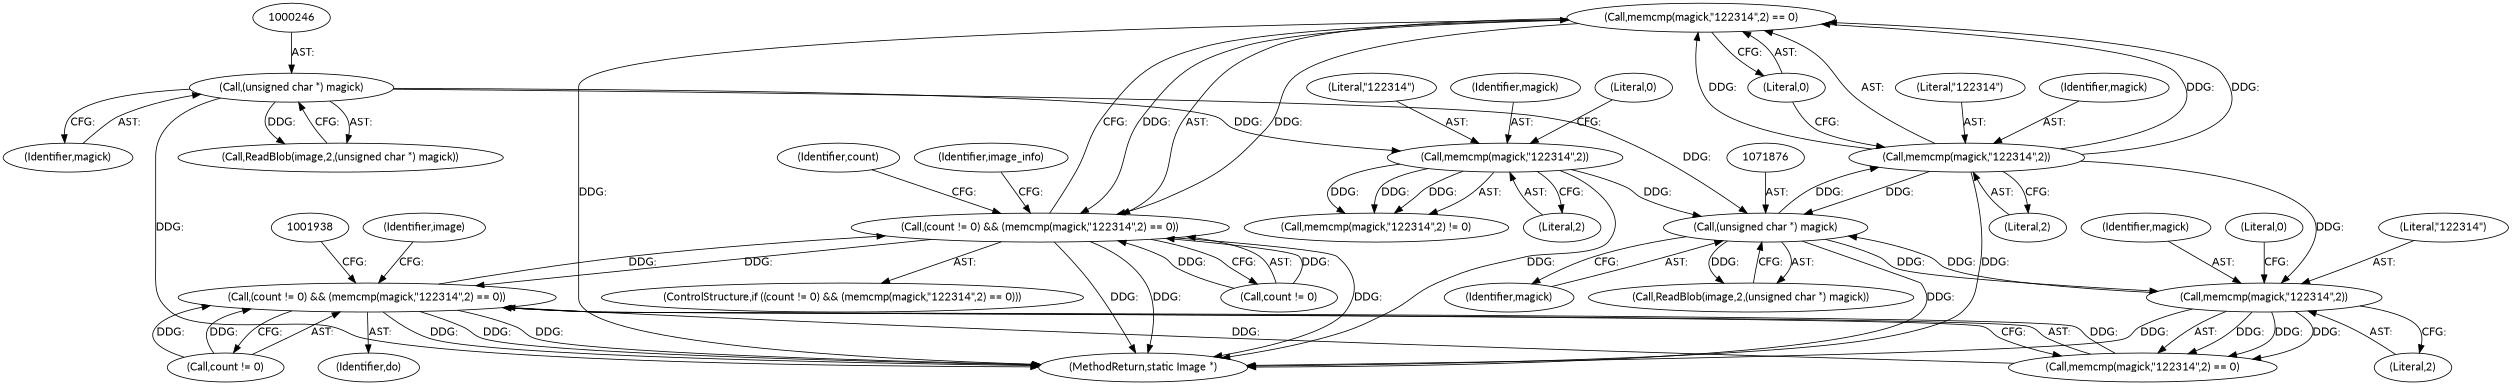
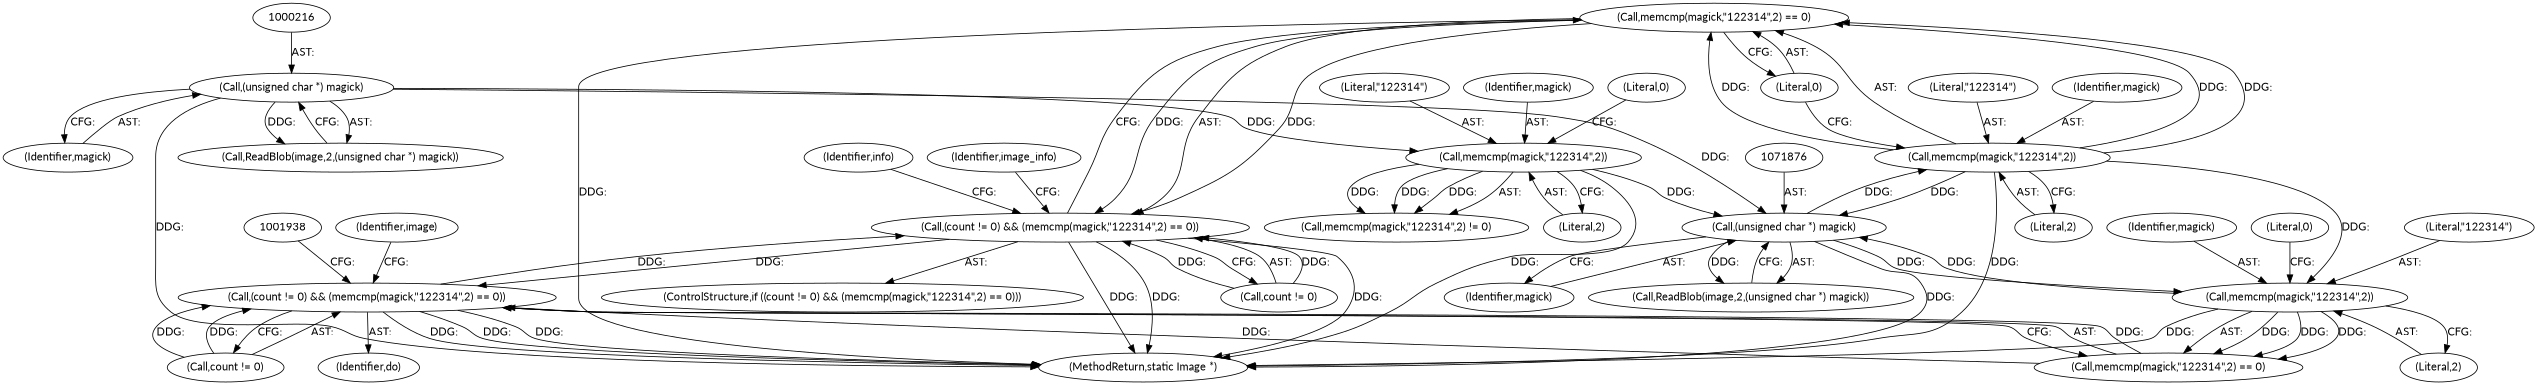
  digraph {
    fontname=Lato
    node [fontname=Lato]
    edge [fontname=Lato]
    n1 [label="(Call,memcmp(magick,\"\122\314\",2) == 0)"]
    n2 [label="(Call,(count != 0) && (memcmp(magick,\"\122\314\",2) == 0))"]
    n3 [label="(MethodReturn,static Image *)"]
    n4 [label="(Literal,0)"]
    n5 [label="(Call,(count != 0) && (memcmp(magick,\"\122\314\",2) == 0))"]
    n6 [label="(ControlStructure,if ((count != 0) && (memcmp(magick,\"\122\314\",2) == 0)))"]
    n7 [label="(Call,count != 0)"]
    n8 [label="(Call,memcmp(magick,\"\122\314\",2))"]
    n9 [label="(Call,(unsigned char *) magick)"]
    n10 [label="(Call,memcmp(magick,\"\122\314\",2))"]
    n11 [label="(Literal,2)"]
    n12 [label="(Identifier,magick)"]
    n13 [label="(Call,ReadBlob(image,2,(unsigned char *) magick))"]
    n14 [label="(Literal,2)"]
    n15 [label="(Call,memcmp(magick,\"\122\314\",2) == 0)"]
    n16 [label="(Call,memcmp(magick,\"\122\314\",2))"]
    n17 [label="(Call,memcmp(magick,\"\122\314\",2) != 0)"]
    n18 [label="(Literal,2)"]
    n19 [label="(Call,(unsigned char *) magick)"]
    n20 [label="(Identifier,magick)"]
    n21 [label="(Call,ReadBlob(image,2,(unsigned char *) magick))"]
    n22 [label="(Call,count != 0)"]
    n23 [label="(Identifier,do)"]
    n24 [label="(Literal,\"\122\314\")"]
    n25 [label="(Literal,\"\122\314\")"]
    n26 [label="(Identifier,image)"]
    n27 [label="(Identifier,magick)"]
    n28 [label="(Literal,0)"]
-   n29 [label="(Identifier,count)"]
+   n29 [label="(Identifier,info)"]
    n30 [label="(Identifier,image_info)"]
    n31 [label="(Identifier,magick)"]
    n32 [label="(Literal,\"\122\314\")"]
    n33 [label="(Literal,0)"]
    n34 [label="(Identifier,magick)"]
    n35 [label=1071876]
-   1000216 [label=1000246]
+   1000216
    1001938
    n1 -> n2 [label="AST: "]
    n1 -> n2 [label="DDG: "]
    n1 -> n2 [label="DDG: "]
    n1 -> n3 [label="DDG: "]
    n1 -> n4 [label="CFG: "]
    n2 -> n1 [label="CFG: "]
    n2 -> n3 [label="DDG: "]
    n2 -> n3 [label="DDG: "]
    n2 -> n3 [label="DDG: "]
    n2 -> n5 [label="DDG: "]
    n2 -> n6 [label="AST: "]
    n2 -> n7 [label="CFG: "]
    n4 -> n1 [label="AST: "]
    n4 -> n8 [label="CFG: "]
    n5 -> n2 [label="DDG: "]
    n5 -> n3 [label="DDG: "]
    n5 -> n3 [label="DDG: "]
    n5 -> n3 [label="DDG: "]
    n5 -> n15 [label="CFG: "]
    n5 -> n22 [label="CFG: "]
    n5 -> n23 [label="AST: "]
    n7 -> n2 [label="AST: "]
    n7 -> n2 [label="DDG: "]
    n7 -> n2 [label="DDG: "]
    n8 -> n1 [label="AST: "]
    n8 -> n1 [label="DDG: "]
    n8 -> n1 [label="DDG: "]
    n8 -> n1 [label="DDG: "]
    n8 -> n3 [label="DDG: "]
    n8 -> n9 [label="DDG: "]
    n8 -> n10 [label="DDG: "]
    n8 -> n11 [label="CFG: "]
    n9 -> n3 [label="DDG: "]
    n9 -> n8 [label="DDG: "]
    n9 -> n10 [label="DDG: "]
    n9 -> n12 [label="CFG: "]
    n9 -> n13 [label="AST: "]
    n9 -> n13 [label="DDG: "]
    n10 -> n3 [label="DDG: "]
    n10 -> n9 [label="DDG: "]
    n10 -> n14 [label="CFG: "]
    n10 -> n15 [label="AST: "]
    n10 -> n15 [label="DDG: "]
    n10 -> n15 [label="DDG: "]
    n10 -> n15 [label="DDG: "]
    n11 -> n8 [label="AST: "]
    n12 -> n9 [label="AST: "]
    n13 -> n9 [label="CFG: "]
    n14 -> n10 [label="AST: "]
    n15 -> n5 [label="AST: "]
    n15 -> n5 [label="DDG: "]
    n15 -> n5 [label="DDG: "]
    n16 -> n3 [label="DDG: "]
    n16 -> n9 [label="DDG: "]
    n16 -> n17 [label="AST: "]
    n16 -> n17 [label="DDG: "]
    n16 -> n17 [label="DDG: "]
    n16 -> n17 [label="DDG: "]
    n16 -> n18 [label="CFG: "]
    n18 -> n16 [label="AST: "]
    n19 -> n3 [label="DDG: "]
    n19 -> n9 [label="DDG: "]
    n19 -> n16 [label="DDG: "]
    n19 -> n20 [label="CFG: "]
    n19 -> n21 [label="AST: "]
    n19 -> n21 [label="DDG: "]
    n20 -> n19 [label="AST: "]
    n21 -> n19 [label="CFG: "]
    n22 -> n5 [label="AST: "]
    n22 -> n5 [label="DDG: "]
    n22 -> n5 [label="DDG: "]
    n24 -> n16 [label="AST: "]
    n25 -> n8 [label="AST: "]
    n26 -> n5 [label="CFG: "]
    n27 -> n8 [label="AST: "]
    n28 -> n10 [label="CFG: "]
    n29 -> n2 [label="CFG: "]
    n30 -> n2 [label="CFG: "]
    n31 -> n16 [label="AST: "]
    n32 -> n10 [label="AST: "]
    n33 -> n16 [label="CFG: "]
    n34 -> n10 [label="AST: "]
    n35 -> n9 [label="AST: "]
    1000216 -> n19 [label="AST: "]
    1001938 -> n5 [label="CFG: "]
  }
